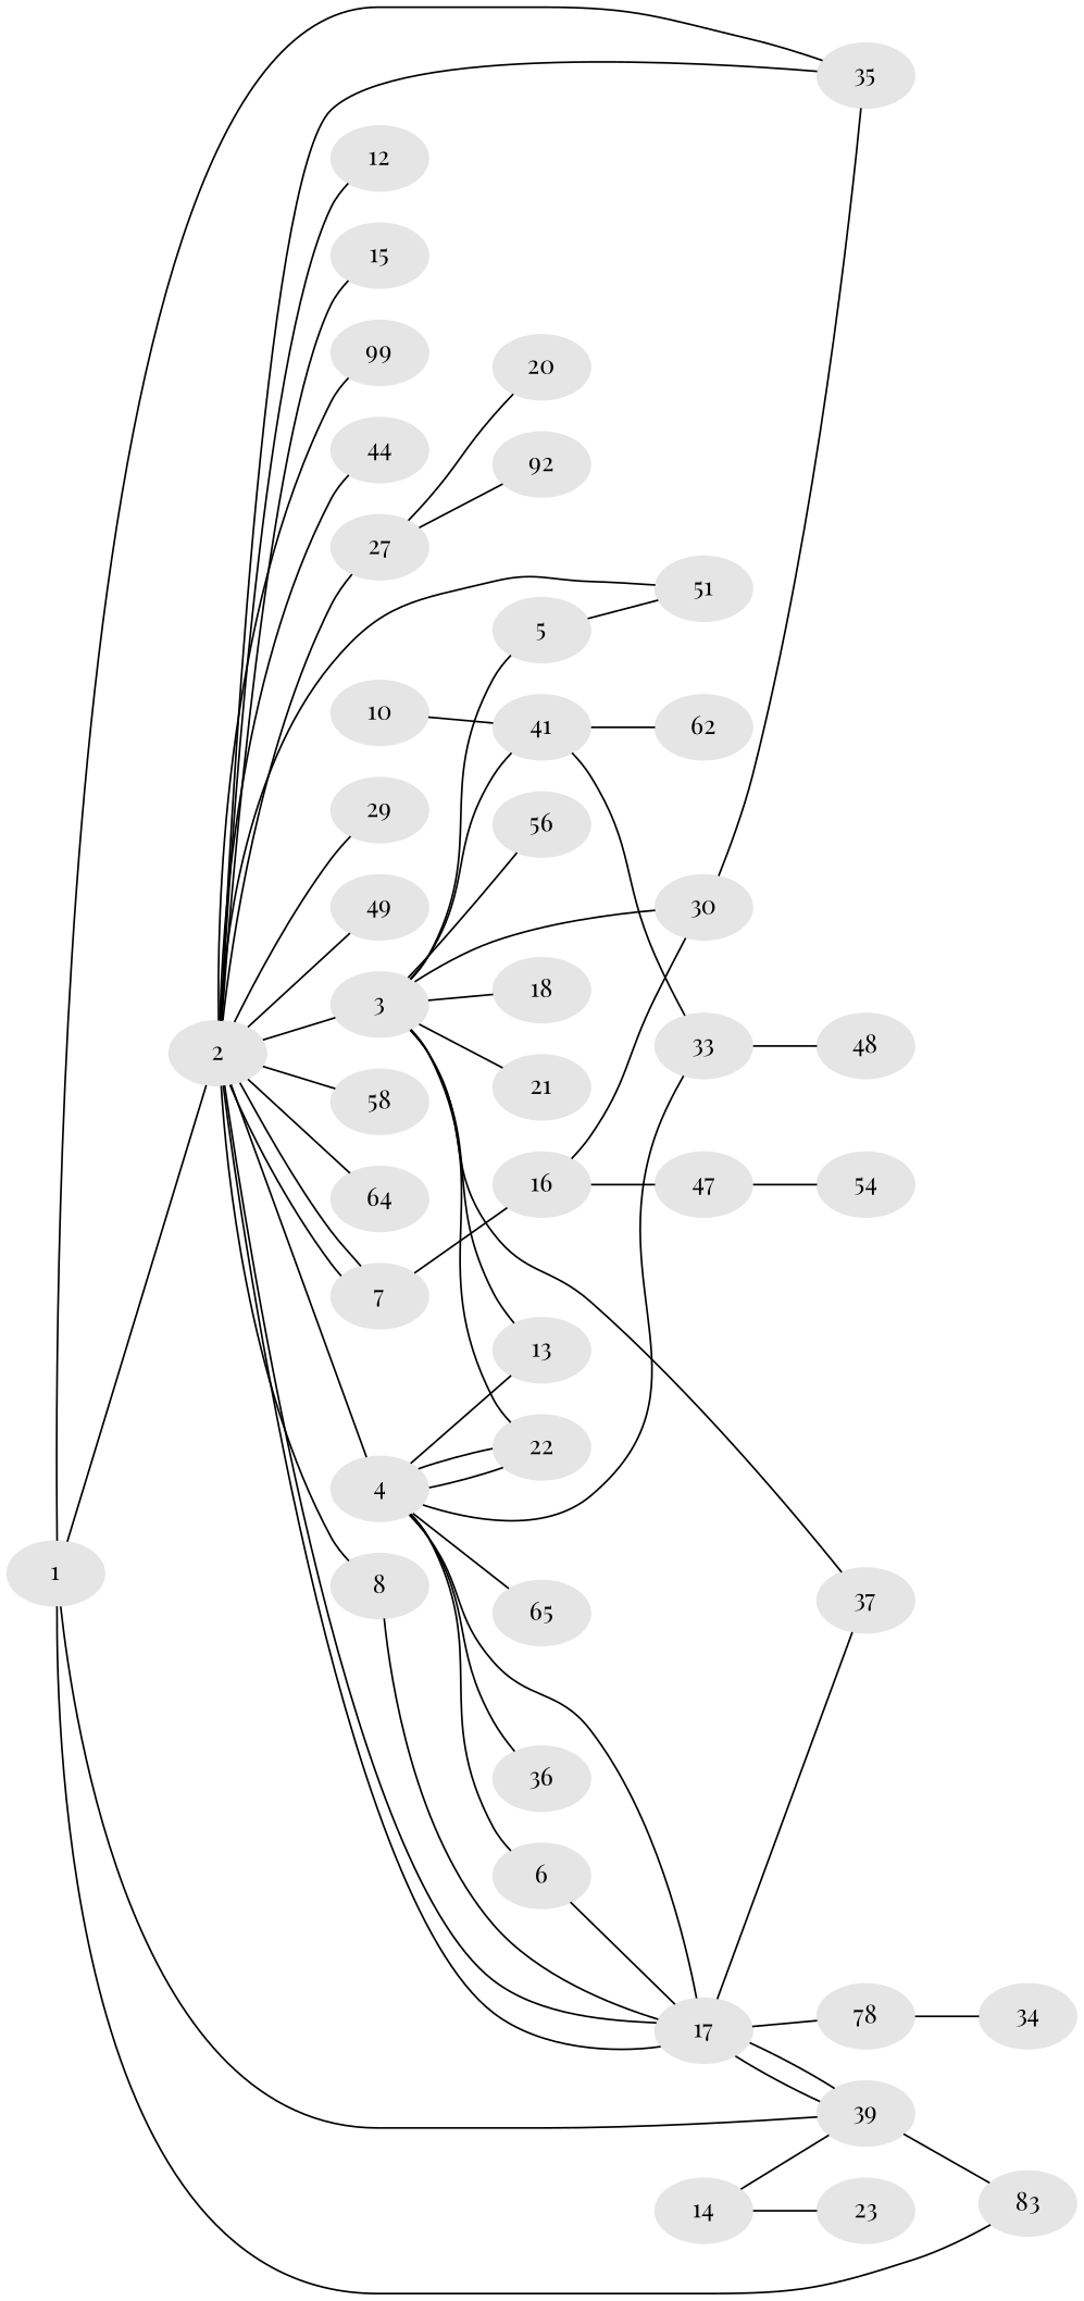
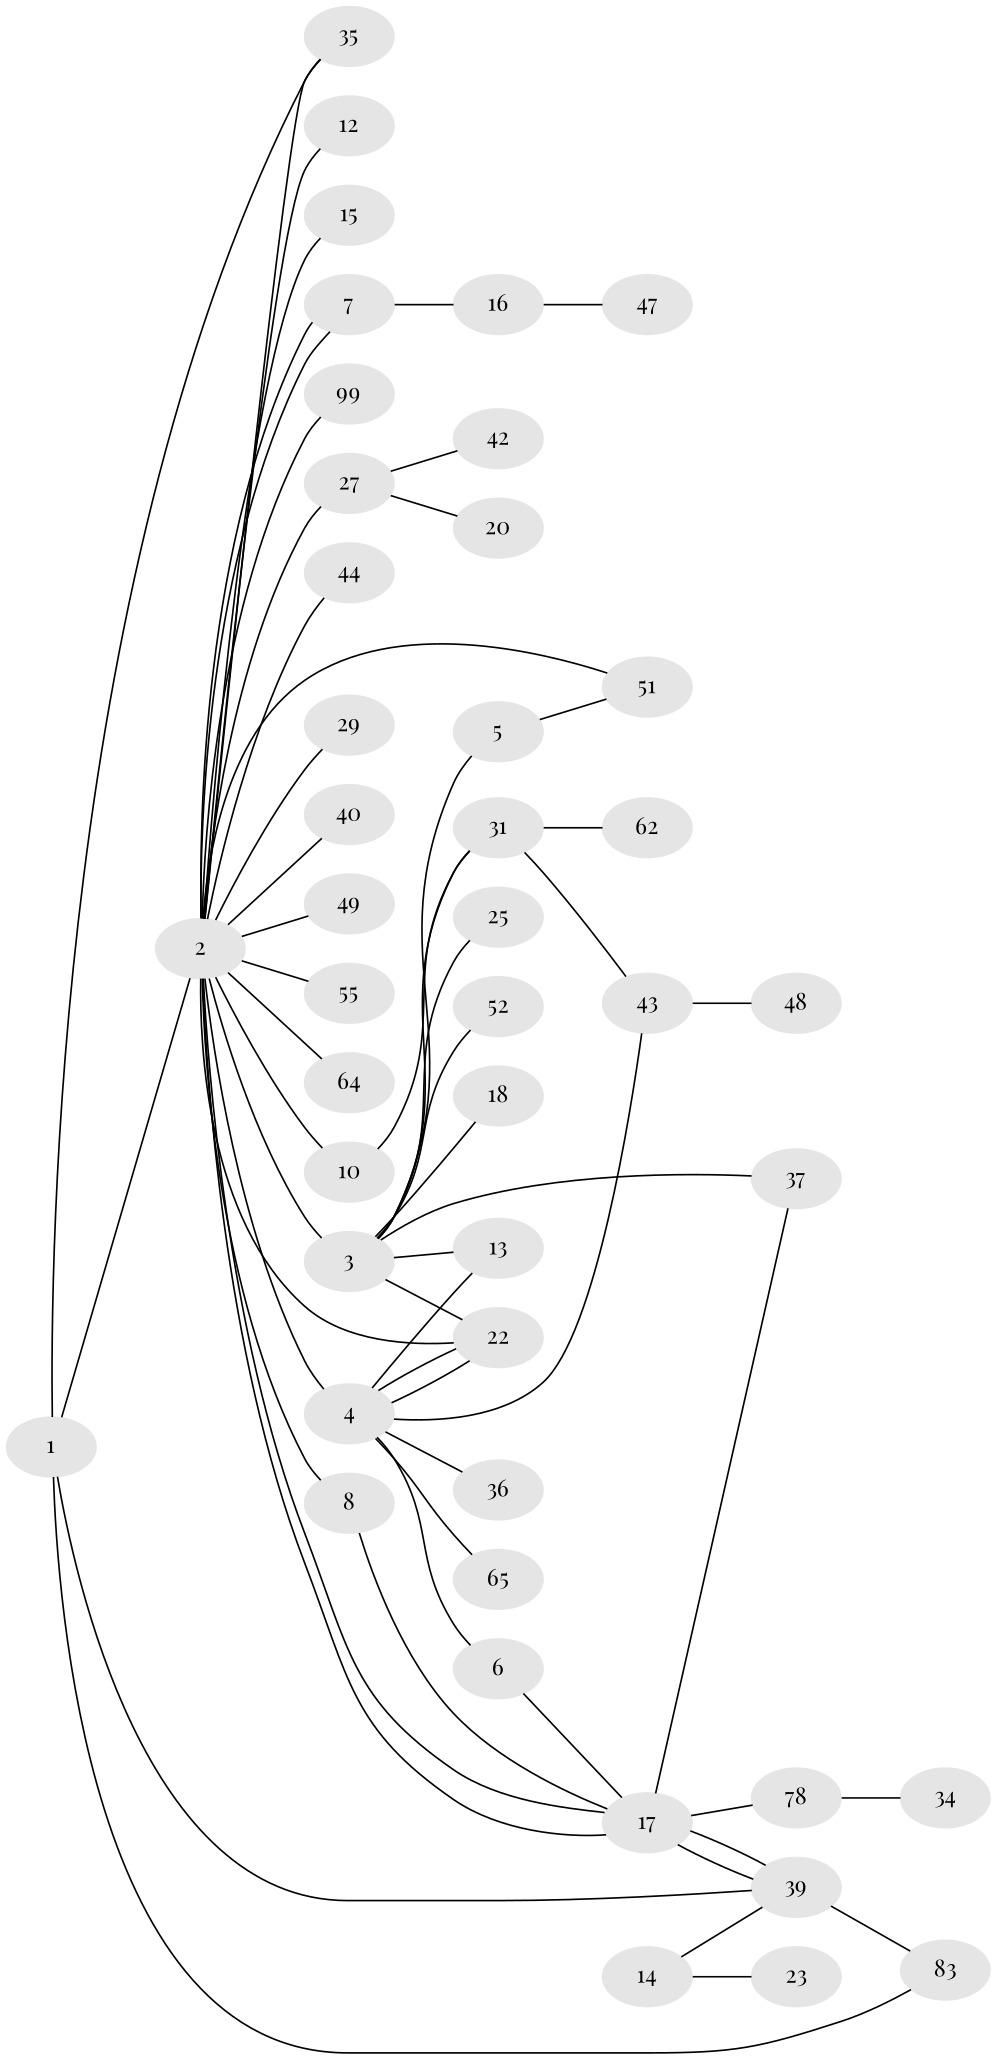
  graph {
    fontname="Playfair Display"
    rankdir=LR
    node [color=gray90 fontname="Playfair Display" style=filled]
    edge [fontname="Playfair Display"]
    2 [super="+52"]
    35 [super="+66"]
    3 [super="+20"]
    4 [super="+9"]
    7
    8 [super="+48"]
    10 [super="+37"]
    n8 [label=51 super="+50"]
    12
    15
    17 [super="+21"]
    n12 [label=99 super="+34"]
    22 [super="+44"]
    n14 [label=44]
    n15 [label=27 super="+43"]
    29
+   40
    49
-   58
+   58 [label=55]
    64
    1
    39 [super="+51"]
    n23 [label=83 super="+59"]
-   31 [super="+61" label=41]
+   31 [super="+61"]
    5
    13
    18
-   25 [label=21]
-   30 [super="+47"]
+   25
    n30 [label=37]
-   56
+   56 [label=52]
    65
    6
-   33 [super="+63"]
+   33 [super="+63" label=43]
    36
    16 [super="+27"]
    14 [super="+55"]
    23
    n39 [label=78]
-   42 [label=92]
+   42
    n41 [label=20]
    62
    n43 [label=48]
    n44 [label=47 super="+57"]
-   54
    n46 [label=34]
    2 -- 35
    2 -- 3
    2 -- 4
    2 -- 7
    2 -- 7
    2 -- 8 [weight=2]
+   2 -- 10
    2 -- n8
    2 -- 12
    2 -- 15
    2 -- 17
    2 -- 17
    2 -- n12
+   2 -- 22 [weight=2]
    2 -- n14
    2 -- n15
    2 -- 29
+   2 -- 40
    2 -- 49
    2 -- 58
    2 -- 64
    3 -- 22
    3 -- 31 [weight=2]
    3 -- 5
    3 -- 13
    3 -- 18
    3 -- 25
-   3 -- 30
    3 -- n30
    3 -- 56
-   4 -- 17
    4 -- 22
    4 -- 22
    4 -- 13
    4 -- 65
    4 -- 6
    4 -- 33
    4 -- 36
    7 -- 16
    8 -- 17
    10 -- 31
    17 -- 39 [weight=2]
    17 -- 39
    17 -- n30
    17 -- n39
    n15 -- 42
    n15 -- n41
    1 -- 2
    1 -- 35
    1 -- 39
    1 -- n23
    39 -- n23
    31 -- 33
    31 -- 62
    5 -- n8
-   30 -- 35
    6 -- 17
    33 -- n43
-   16 -- 30
    16 -- n44
    14 -- 39
    14 -- 23
    n39 -- n46
-   n44 -- 54
  }
